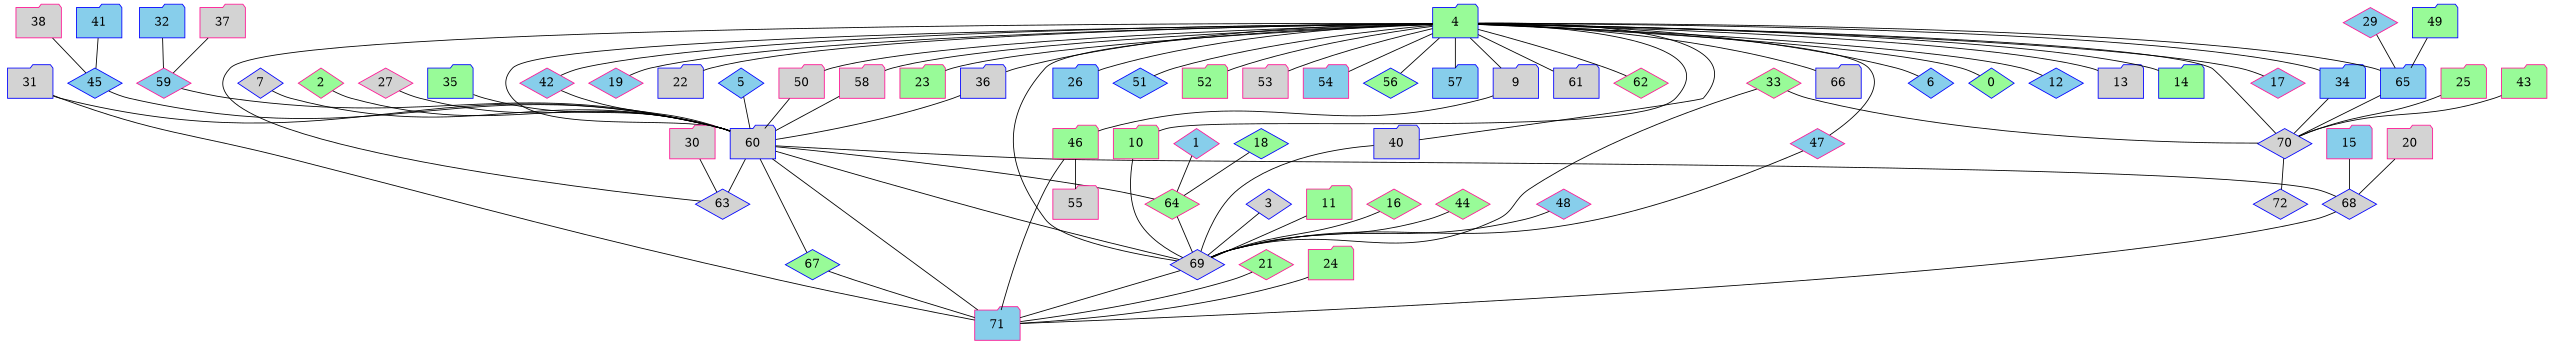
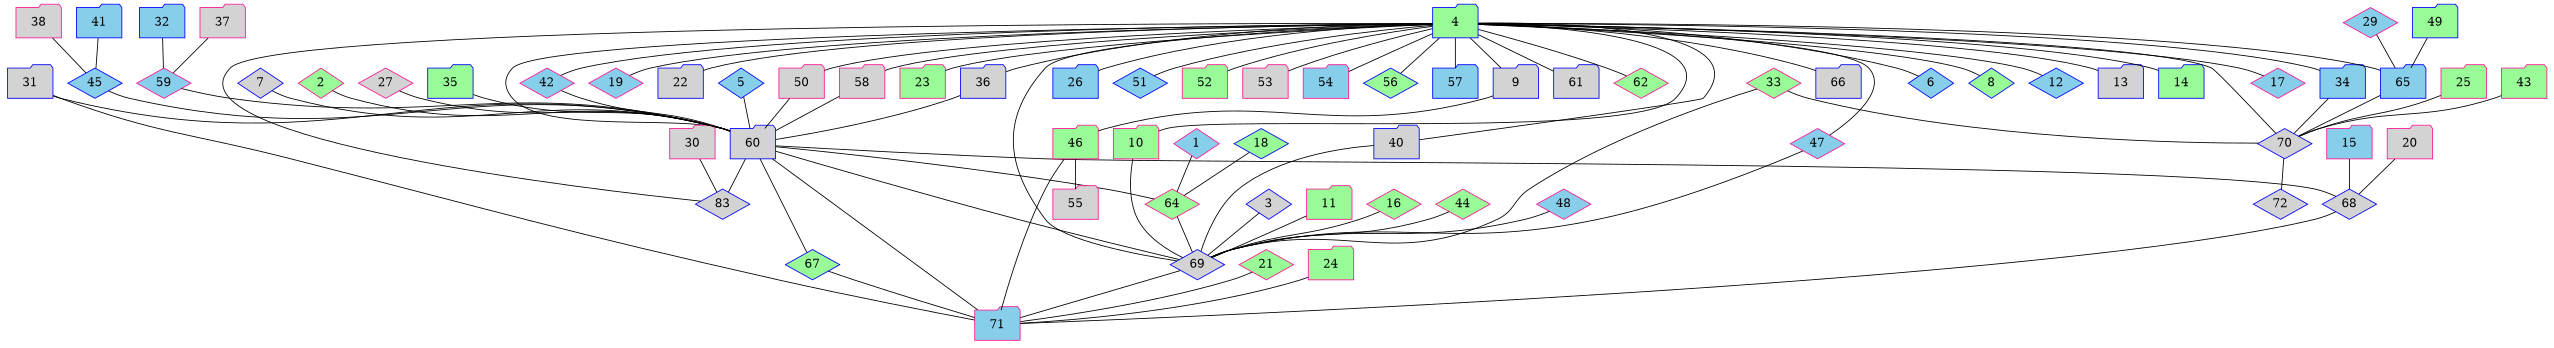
  graph {
    node [color=deeppink fillcolor=lightgrey shape=folder style=filled]
    edge [weight=1.0]
    1 [fillcolor=skyblue shape=diamond]
    64 [fillcolor=palegreen shape=diamond]
    69 [color=blue shape=diamond]
    2 [fillcolor=palegreen shape=diamond]
    60 [color=blue]
-   63 [color=blue shape=diamond]
+   63 [color=blue shape=diamond label=83]
    68 [color=blue shape=diamond]
    71 [fillcolor=skyblue]
    67 [color=blue fillcolor=palegreen shape=diamond]
    3 [color=blue shape=diamond]
    4 [color=blue fillcolor=palegreen]
    6 [color=blue fillcolor=skyblue shape=diamond]
-   8 [color=blue fillcolor=palegreen shape=diamond label=0]
+   8 [color=blue fillcolor=palegreen shape=diamond]
    9 [color=blue]
    10 [fillcolor=palegreen]
    12 [color=blue fillcolor=skyblue shape=diamond]
    13 [color=blue]
    14 [color=blue fillcolor=palegreen]
    17 [fillcolor=skyblue shape=diamond]
    19 [fillcolor=skyblue shape=diamond]
    22 [color=blue]
    23 [fillcolor=palegreen]
    26 [color=blue fillcolor=skyblue]
    34 [color=blue fillcolor=skyblue]
    36 [color=blue]
    40 [color=blue]
    42 [fillcolor=skyblue shape=diamond]
    47 [fillcolor=skyblue shape=diamond]
    50
    51 [color=blue fillcolor=skyblue shape=diamond]
    52 [fillcolor=palegreen]
    53
    54 [fillcolor=skyblue]
    56 [color=blue fillcolor=palegreen shape=diamond]
    57 [color=blue fillcolor=skyblue]
    58
    61 [color=blue]
    62 [fillcolor=palegreen shape=diamond]
    65 [color=blue fillcolor=skyblue]
    66 [color=blue]
    70 [color=blue shape=diamond]
    46 [fillcolor=palegreen]
    72 [color=blue shape=diamond]
    5 [color=blue fillcolor=skyblue shape=diamond]
    7 [color=blue shape=diamond]
    55
    11 [fillcolor=palegreen]
    15 [fillcolor=skyblue]
    16 [fillcolor=palegreen shape=diamond]
    18 [color=blue fillcolor=palegreen shape=diamond]
    20
    21 [fillcolor=palegreen shape=diamond]
    24 [fillcolor=palegreen]
    25 [fillcolor=palegreen]
    27 [shape=diamond]
    29 [fillcolor=skyblue shape=diamond]
    30
    31 [color=blue]
    32 [color=blue fillcolor=skyblue]
    59 [fillcolor=skyblue shape=diamond]
    33 [fillcolor=palegreen shape=diamond]
    35 [color=blue fillcolor=palegreen]
    37
    38
    45 [color=blue fillcolor=skyblue shape=diamond]
    41 [color=blue fillcolor=skyblue]
    43 [fillcolor=palegreen]
    44 [fillcolor=palegreen shape=diamond]
    48 [fillcolor=skyblue shape=diamond]
    49 [color=blue fillcolor=palegreen]
    1 -- 64
    64 -- 69
    69 -- 71
    2 -- 60
    60 -- 64 [weight=3.0]
    60 -- 69
    60 -- 63 [weight=2.0]
    60 -- 68
    60 -- 71 [weight=2.0]
    60 -- 67
    68 -- 71
    67 -- 71
    3 -- 69
    4 -- 69 [weight=2.0]
    4 -- 60
    4 -- 63
    4 -- 6
    4 -- 8
    4 -- 9
    4 -- 10
    4 -- 12
    4 -- 13
    4 -- 14
    4 -- 17
    4 -- 19
    4 -- 22
    4 -- 23
    4 -- 26
    4 -- 34
    4 -- 36
    4 -- 40
    4 -- 42
    4 -- 47
    4 -- 50
    4 -- 51
    4 -- 52
    4 -- 53
    4 -- 54
    4 -- 56
    4 -- 57
    4 -- 58
    4 -- 61
    4 -- 62
    4 -- 65 [weight=2.0]
    4 -- 66
    4 -- 70
    9 -- 46
    10 -- 69
    34 -- 70
    36 -- 60
    40 -- 69
    42 -- 60
    47 -- 69
    50 -- 60
    58 -- 60
    65 -- 70
    70 -- 72
    46 -- 71
    46 -- 55
    5 -- 60
    7 -- 60
    11 -- 69
    15 -- 68
    16 -- 69
    18 -- 64
    20 -- 68
    21 -- 71
    24 -- 71
    25 -- 70
    27 -- 60
    29 -- 65
    30 -- 63
    31 -- 60
    31 -- 71
    32 -- 59
    59 -- 60
    33 -- 69
    33 -- 70
    35 -- 60
    37 -- 59
    38 -- 45
    45 -- 60
    41 -- 45
    43 -- 70
    44 -- 69
    48 -- 69
    49 -- 65
  }
